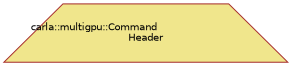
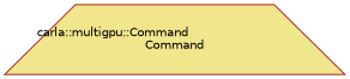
  digraph {
    rankdir=LR
-   n1 [color=brown fillcolor=khaki fontname=Helvetica fontsize=10 height=0.2 label="carla::multigpu::Command\lHeader" shape=trapezium style=filled width=0.4]
+   n1 [color=brown fillcolor=khaki fontname=Helvetica fontsize=10 height=0.2 label="carla::multigpu::Command\lCommand" shape=trapezium style=filled width=0.4]
  }
